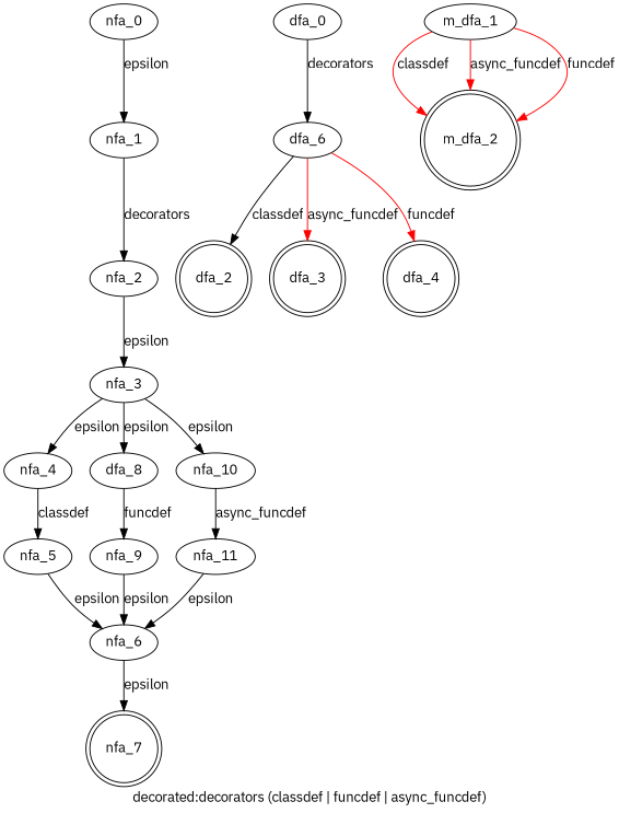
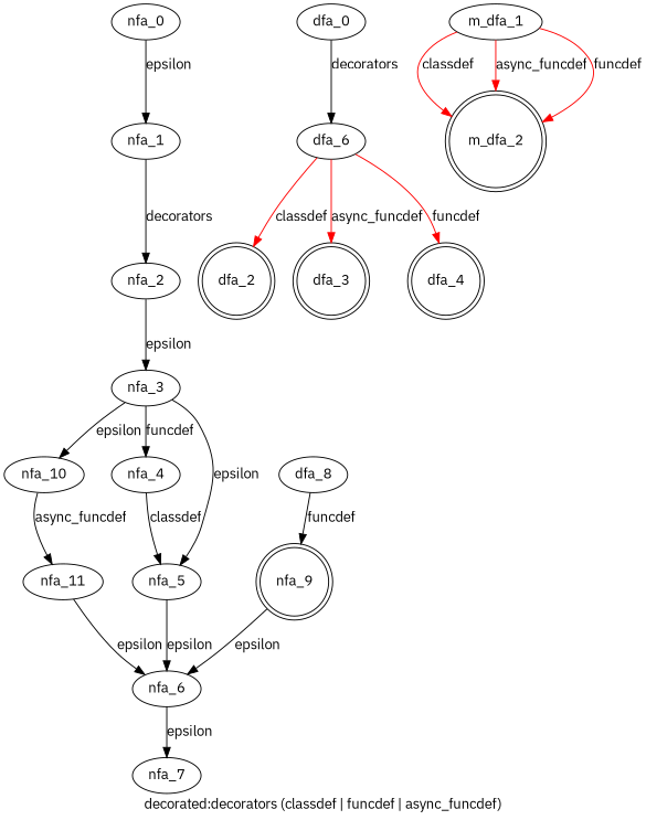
  digraph {
    fontname="IBM Plex Sans"
    label="decorated:decorators (classdef | funcdef | async_funcdef)"
    node [fontname="IBM Plex Sans"]
    edge [fontname="IBM Plex Sans"]
    nfa_0
    nfa_1
    nfa_2
    nfa_3
    nfa_4
    n6 [label=dfa_8]
    nfa_10
    nfa_5
    nfa_6
-   nfa_7 [shape=doublecircle]
-   nfa_9
+   nfa_7
+   nfa_9 [shape=doublecircle]
    nfa_11
    dfa_0
    n14 [label=dfa_6]
    dfa_2 [shape=doublecircle]
    dfa_3 [shape=doublecircle]
    dfa_4 [shape=doublecircle]
    m_dfa_1
    m_dfa_2 [shape=doublecircle]
    subgraph sub_1 {
      nfa_0
      nfa_1
      nfa_2
      nfa_3
      nfa_4
      n6
      nfa_10
      nfa_5
      nfa_6
      nfa_7
      nfa_9
      nfa_11
    }
    subgraph sub_2 {
      dfa_0
      n14
      dfa_2
      dfa_3
      dfa_4
    }
    subgraph sub_3 {
      m_dfa_1
      m_dfa_2
    }
    nfa_0 -> nfa_1 [label=epsilon]
    nfa_1 -> nfa_2 [label=decorators]
    nfa_2 -> nfa_3 [label=epsilon]
-   nfa_3 -> nfa_4 [label=epsilon]
-   nfa_3 -> n6 [label=epsilon]
+   nfa_3 -> nfa_4 [label=funcdef]
+   nfa_3 -> nfa_5 [label=epsilon]
    nfa_3 -> nfa_10 [label=epsilon]
    nfa_4 -> nfa_5 [label=classdef]
    n6 -> nfa_9 [label=funcdef]
    nfa_10 -> nfa_11 [label=async_funcdef]
    nfa_5 -> nfa_6 [label=epsilon]
    nfa_6 -> nfa_7 [label=epsilon]
    nfa_9 -> nfa_6 [label=epsilon]
    nfa_11 -> nfa_6 [label=epsilon]
    dfa_0 -> n14 [label=decorators]
-   n14 -> dfa_2 [color=black label=classdef]
+   n14 -> dfa_2 [color=red label=classdef]
    n14 -> dfa_3 [color=red label=async_funcdef]
    n14 -> dfa_4 [color=red label=funcdef]
    m_dfa_1 -> m_dfa_2 [color=red label=classdef]
    m_dfa_1 -> m_dfa_2 [color=red label=async_funcdef]
    m_dfa_1 -> m_dfa_2 [color=red label=funcdef]
  }
